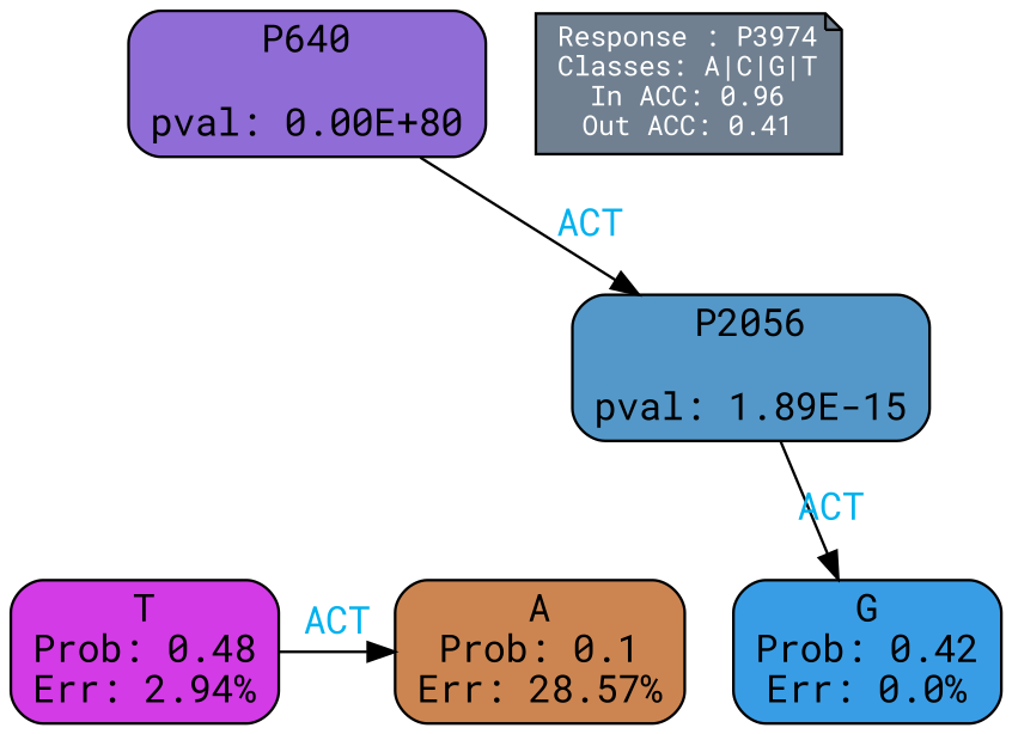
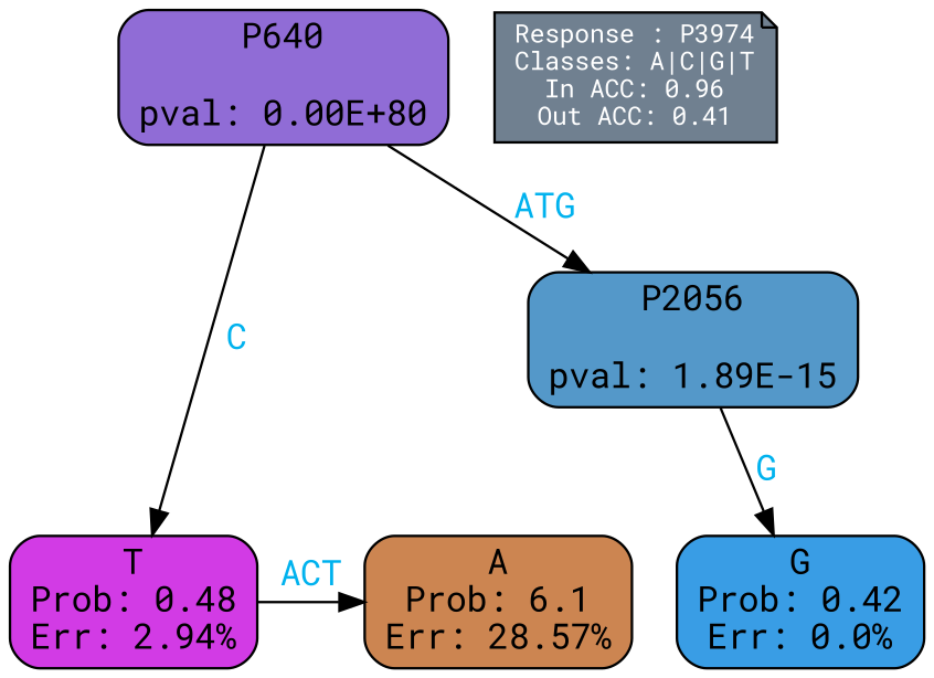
  digraph {
    fontname="Roboto Mono"
    ranksep=equally
    splines=polylines
    node [color=black fontname="Roboto Mono" shape=box style="filled, rounded"]
    edge [fontcolor=deepskyblue2 fontname="Roboto Mono"]
-   n1 [fillcolor="#cc8551" label="A\nProb: 0.1\nErr: 28.57%"]
+   n1 [fillcolor="#cc8551" label="A\nProb: 6.1\nErr: 28.57%"]
    n2 [fillcolor="#399de5" label="G\nProb: 0.42\nErr: 0.0%"]
    n3 [fillcolor="#d23be5" label="T\nProb: 0.48\nErr: 2.94%"]
    n4 [align=left fillcolor=slategray fontcolor=white fontsize=10 label="Response : P3974\nClasses: A|C|G|T\nIn ACC: 0.96\nOut ACC: 0.41\n" shape=note style=filled]
    n5 [fillcolor="#906cd6" label="P640\n\npval: 0.00E+80"]
    n6 [fillcolor="#5498c9" label="P2056\n\npval: 1.89E-15"]
    subgraph sub_1 {
      rank=same
      n1
      n2
      n3
    }
    subgraph sub_2 {
      rank=same
      n4
      n5
    }
    n3 -> n1 [label=ACT]
-   n5 -> n6 [label=ACT]
-   n6 -> n2 [label=ACT]
+   n5 -> n3 [label=C]
+   n5 -> n6 [label=ATG]
+   n6 -> n2 [label=G]
  }
